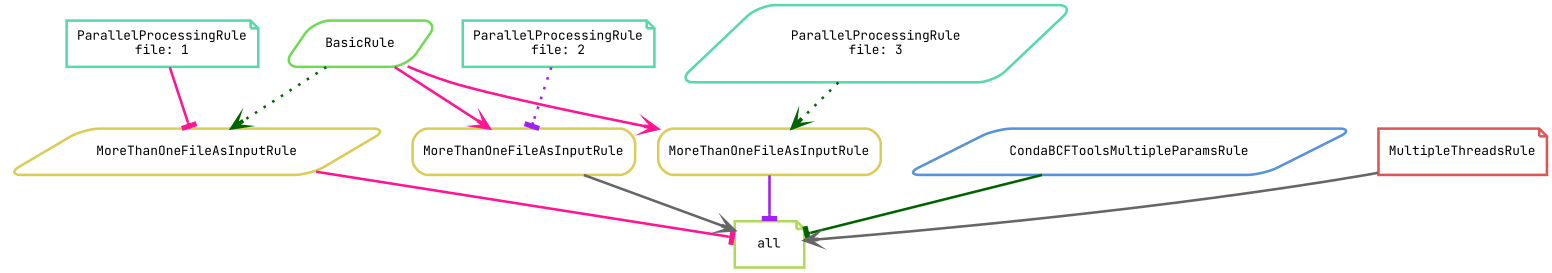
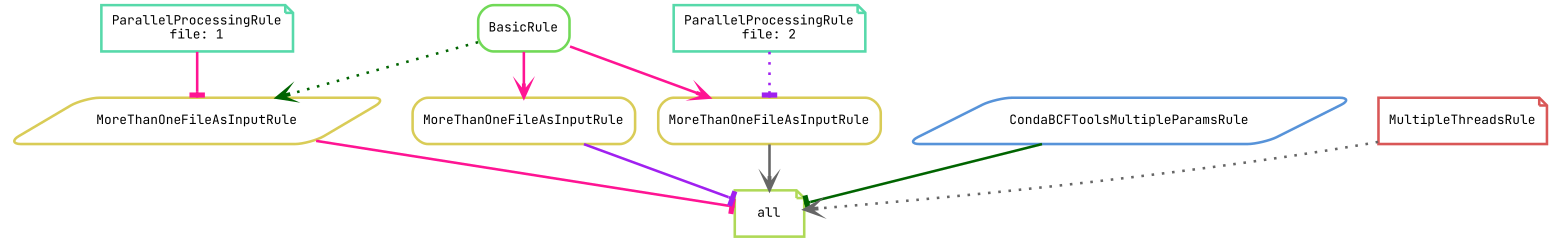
  digraph {
    bgcolor=white
    fontname="JetBrains Mono"
    node [color="0.15 0.6 0.85" fontname="JetBrains Mono" fontsize=10 penwidth=2 shape=note style=rounded]
    edge [arrowhead=vee color=deeppink fontname="JetBrains Mono" penwidth=2 style=solid]
    n1 [color="0.22 0.6 0.85" label=all]
    n2 [label=MoreThanOneFileAsInputRule shape=parallelogram]
-   n3 [color="0.30 0.6 0.85" label=BasicRule shape=parallelogram]
+   n3 [color="0.30 0.6 0.85" label=BasicRule shape=box]
    n4 [label=MoreThanOneFileAsInputRule shape=box]
    n5 [label=MoreThanOneFileAsInputRule shape=box]
    n6 [color="0.44 0.6 0.85" label="ParallelProcessingRule\nfile: 1"]
    n7 [color="0.44 0.6 0.85" label="ParallelProcessingRule\nfile: 2"]
-   n8 [color="0.44 0.6 0.85" label="ParallelProcessingRule\nfile: 3" shape=parallelogram]
    n9 [color="0.59 0.6 0.85" label=CondaBCFToolsMultipleParamsRule shape=parallelogram]
    n10 [color="0.00 0.6 0.85" label=MultipleThreadsRule]
    n2 -> n1 [arrowhead=tee]
    n3 -> n2 [color=darkgreen style=dotted]
    n3 -> n4
    n3 -> n5
    n4 -> n1 [color=gray40]
    n5 -> n1 [arrowhead=tee color=purple]
    n6 -> n2 [arrowhead=tee]
    n7 -> n4 [arrowhead=tee color=purple style=dotted]
-   n8 -> n5 [color=darkgreen style=dotted]
    n9 -> n1 [arrowhead=tee color=darkgreen]
-   n10 -> n1 [color=gray40]
+   n10 -> n1 [color=gray40 style=dotted]
  }
